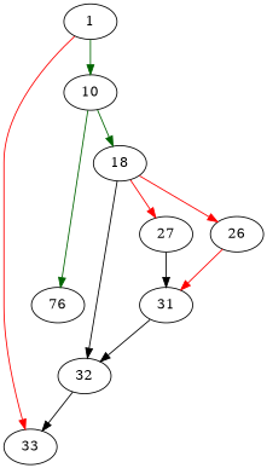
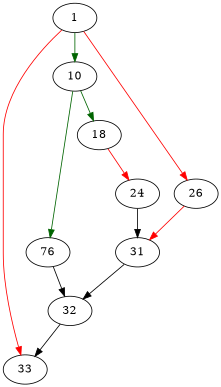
  strict digraph {
    1 [entry=true]
    10
    33
    n4 [label=76]
    18
    32
-   24 [label=27]
+   24
    26
    31
    1 -> 10 [color=darkgreen cond=true]
    1 -> 33 [color=red cond=false]
    10 -> n4 [color=darkgreen cond=true]
    10 -> 18 [color=darkgreen cond=false]
-   18 -> 32
+   n4 -> 32
    18 -> 24 [color=red cond=true]
-   18 -> 26 [color=red cond=false]
+   1 -> 26 [color=red cond=false]
    32 -> 33
    24 -> 31
    26 -> 31 [color=red]
    31 -> 32
  }
